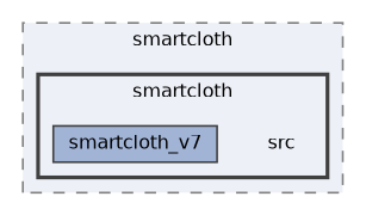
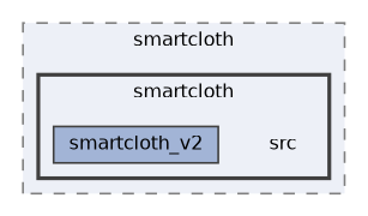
  digraph {
    compound=true
    node [fontname=Helvetica fontsize=10]
    n1 [height=0.2 label=src shape=plaintext width=0.4]
-   n2 [color=grey25 fillcolor="#a2b4d6" height=0.2 label=smartcloth_v7 shape=box style=filled width=0.4]
+   n2 [color=grey25 fillcolor="#a2b4d6" height=0.2 label=smartcloth_v2 shape=box style=filled width=0.4]
    subgraph cluster_1 {
      bgcolor="#edf0f7"
      fontname=Helvetica
      fontsize=10
      label=smartcloth
      pencolor=grey50
      style="filled,dashed"
      subgraph cluster_2 {
        bgcolor="#edf0f7"
        fontname=Helvetica
        fontsize=10
        pencolor=grey25
        style="filled,bold"
        n1
        n2
      }
    }
  }
